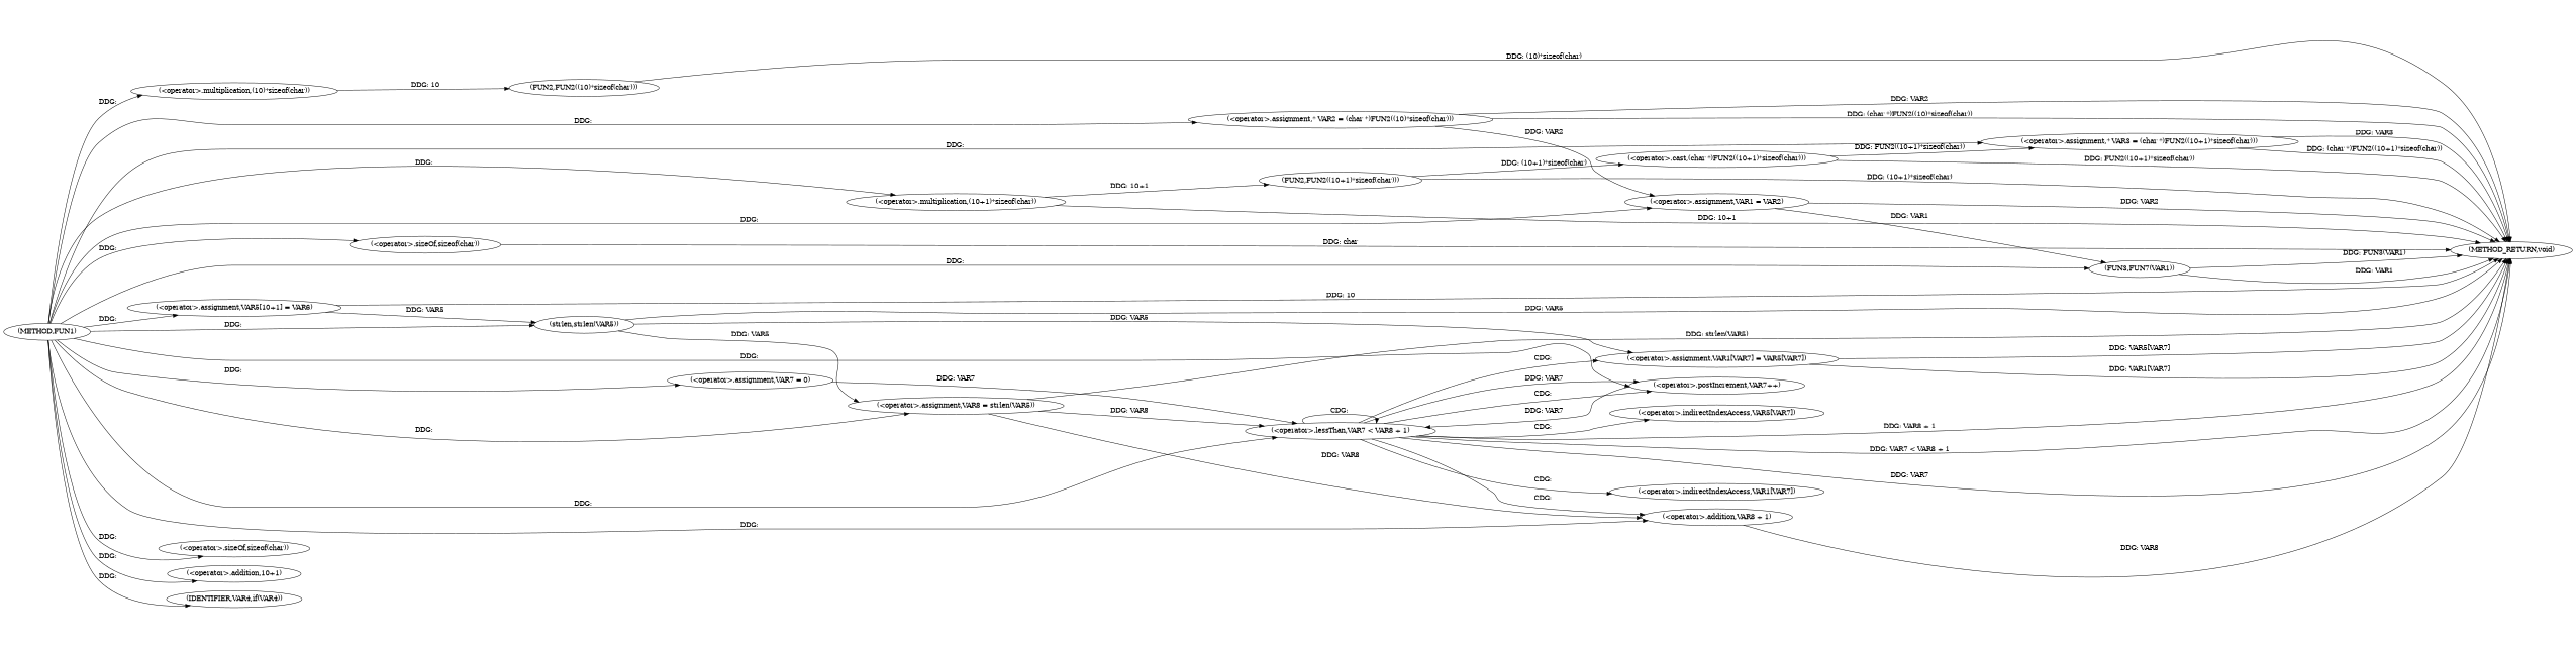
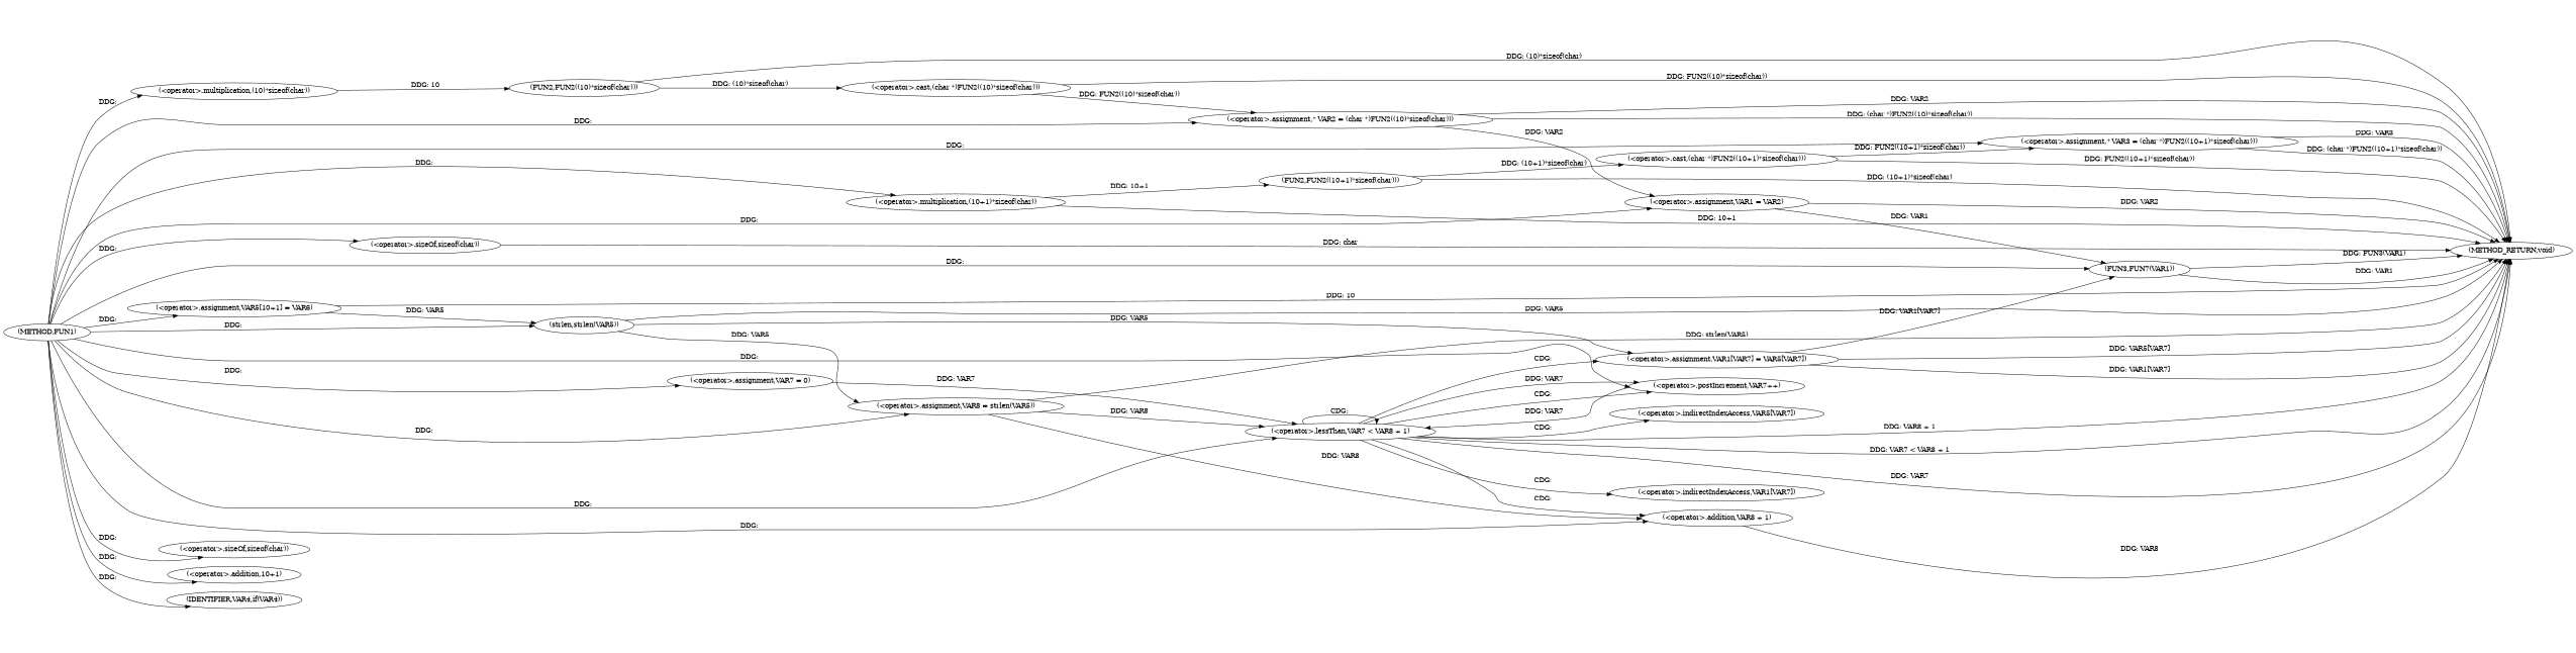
  digraph {
    rankdir=LR
    n1 [label="(METHOD,FUN1)"]
    n2 [label="(<operator>.assignment,* VAR2 = (char *)FUN2((10)*sizeof(char)))"]
    n3 [label="(<operator>.multiplication,(10)*sizeof(char))"]
    n4 [label="(<operator>.sizeOf,sizeof(char))"]
    n5 [label="(<operator>.assignment,* VAR3 = (char *)FUN2((10+1)*sizeof(char)))"]
    n6 [label="(<operator>.multiplication,(10+1)*sizeof(char))"]
    n7 [label="(<operator>.addition,10+1)"]
    n8 [label="(<operator>.sizeOf,sizeof(char))"]
    n9 [label="(IDENTIFIER,VAR4,if(VAR4))"]
    n10 [label="(<operator>.assignment,VAR1 = VAR2)"]
    n11 [label="(<operator>.assignment,VAR5[10+1] = VAR6)"]
    n12 [label="(<operator>.assignment,VAR8 = strlen(VAR5))"]
    n13 [label="(strlen,strlen(VAR5))"]
    n14 [label="(<operator>.assignment,VAR7 = 0)"]
    n15 [label="(<operator>.lessThan,VAR7 < VAR8 + 1)"]
    n16 [label="(<operator>.addition,VAR8 + 1)"]
    n17 [label="(<operator>.postIncrement,VAR7++)"]
    n18 [label="(FUN3,FUN7(VAR1))"]
    n19 [label="(METHOD_RETURN,void)"]
    n20 [label="(FUN2,FUN2((10)*sizeof(char)))"]
    n21 [label="(FUN2,FUN2((10+1)*sizeof(char)))"]
    n22 [label="(<operator>.assignment,VAR1[VAR7] = VAR5[VAR7])"]
    n23 [label="(<operator>.indirectIndexAccess,VAR1[VAR7])"]
    n24 [label="(<operator>.indirectIndexAccess,VAR5[VAR7])"]
+   n25 [label="(<operator>.cast,(char *)FUN2((10)*sizeof(char)))"]
    n26 [label="(<operator>.cast,(char *)FUN2((10+1)*sizeof(char)))"]
    n1 -> n2 [label="DDG: "]
    n1 -> n3 [label="DDG: "]
    n1 -> n4 [label="DDG: "]
    n1 -> n5 [label="DDG: "]
    n1 -> n6 [label="DDG: "]
    n1 -> n7 [label="DDG: "]
    n1 -> n8 [label="DDG: "]
    n1 -> n9 [label="DDG: "]
    n1 -> n10 [label="DDG: "]
    n1 -> n11 [label="DDG: "]
    n1 -> n12 [label="DDG: "]
    n1 -> n13 [label="DDG: "]
    n1 -> n14 [label="DDG: "]
    n1 -> n15 [label="DDG: "]
    n1 -> n16 [label="DDG: "]
    n1 -> n17 [label="DDG: "]
    n1 -> n18 [label="DDG: "]
    n2 -> n10 [label="DDG: VAR2"]
    n2 -> n19 [label="DDG: VAR2"]
    n2 -> n19 [label="DDG: (char *)FUN2((10)*sizeof(char))"]
    n3 -> n20 [label="DDG: 10"]
    n5 -> n19 [label="DDG: VAR3"]
    n5 -> n19 [label="DDG: (char *)FUN2((10+1)*sizeof(char))"]
    n6 -> n19 [label="DDG: 10+1"]
    n6 -> n21 [label="DDG: 10+1"]
    n8 -> n19 [label="DDG: char"]
    n10 -> n18 [label="DDG: VAR1"]
    n10 -> n19 [label="DDG: VAR2"]
    n11 -> n13 [label="DDG: VAR5"]
    n11 -> n19 [label="DDG: 10"]
    n12 -> n15 [label="DDG: VAR8"]
    n12 -> n16 [label="DDG: VAR8"]
    n12 -> n19 [label="DDG: strlen(VAR5)"]
    n13 -> n12 [label="DDG: VAR5"]
    n13 -> n19 [label="DDG: VAR5"]
    n13 -> n22 [label="DDG: VAR5"]
    n14 -> n15 [label="DDG: VAR7"]
    n15 -> n15 [label="CDG: "]
    n15 -> n16 [label="CDG: "]
    n15 -> n17 [label="DDG: VAR7"]
    n15 -> n17 [label="CDG: "]
    n15 -> n19 [label="DDG: VAR8 + 1"]
    n15 -> n19 [label="DDG: VAR7 < VAR8 + 1"]
    n15 -> n19 [label="DDG: VAR7"]
    n15 -> n22 [label="CDG: "]
    n15 -> n23 [label="CDG: "]
    n15 -> n24 [label="CDG: "]
    n16 -> n19 [label="DDG: VAR8"]
    n17 -> n15 [label="DDG: VAR7"]
    n18 -> n19 [label="DDG: VAR1"]
    n18 -> n19 [label="DDG: FUN3(VAR1)"]
    n20 -> n19 [label="DDG: (10)*sizeof(char)"]
+   n20 -> n25 [label="DDG: (10)*sizeof(char)"]
    n21 -> n19 [label="DDG: (10+1)*sizeof(char)"]
    n21 -> n26 [label="DDG: (10+1)*sizeof(char)"]
+   n22 -> n18 [label="DDG: VAR1[VAR7]"]
    n22 -> n19 [label="DDG: VAR1[VAR7]"]
    n22 -> n19 [label="DDG: VAR5[VAR7]"]
+   n25 -> n2 [label="DDG: FUN2((10)*sizeof(char))"]
+   n25 -> n19 [label="DDG: FUN2((10)*sizeof(char))"]
    n26 -> n5 [label="DDG: FUN2((10+1)*sizeof(char))"]
    n26 -> n19 [label="DDG: FUN2((10+1)*sizeof(char))"]
  }
